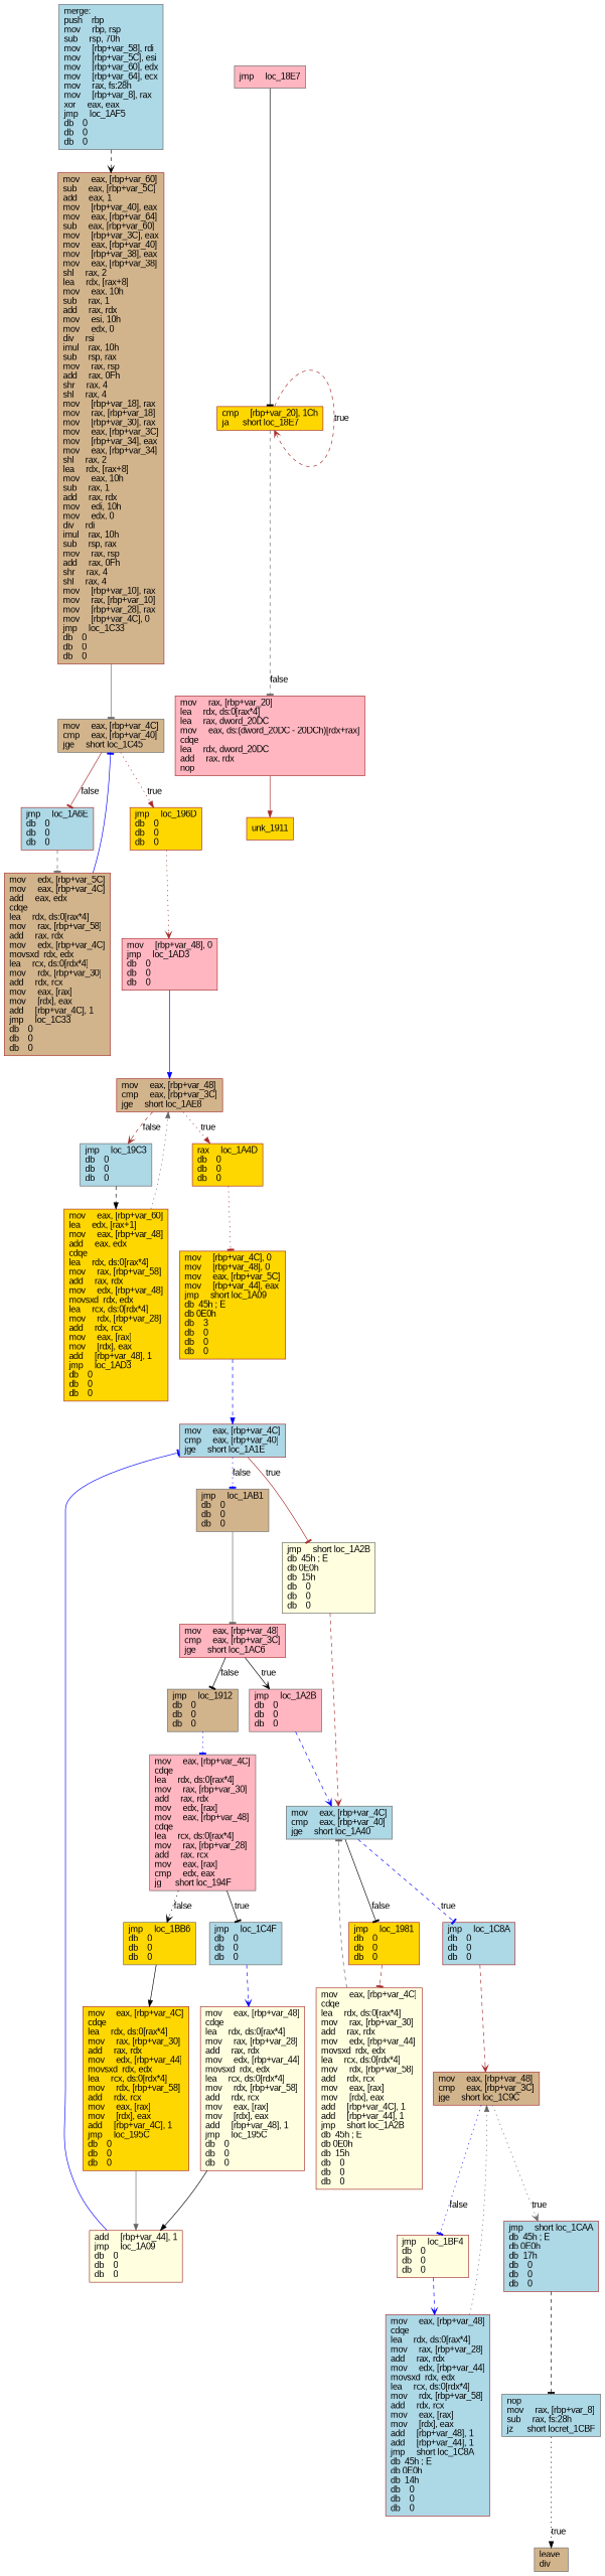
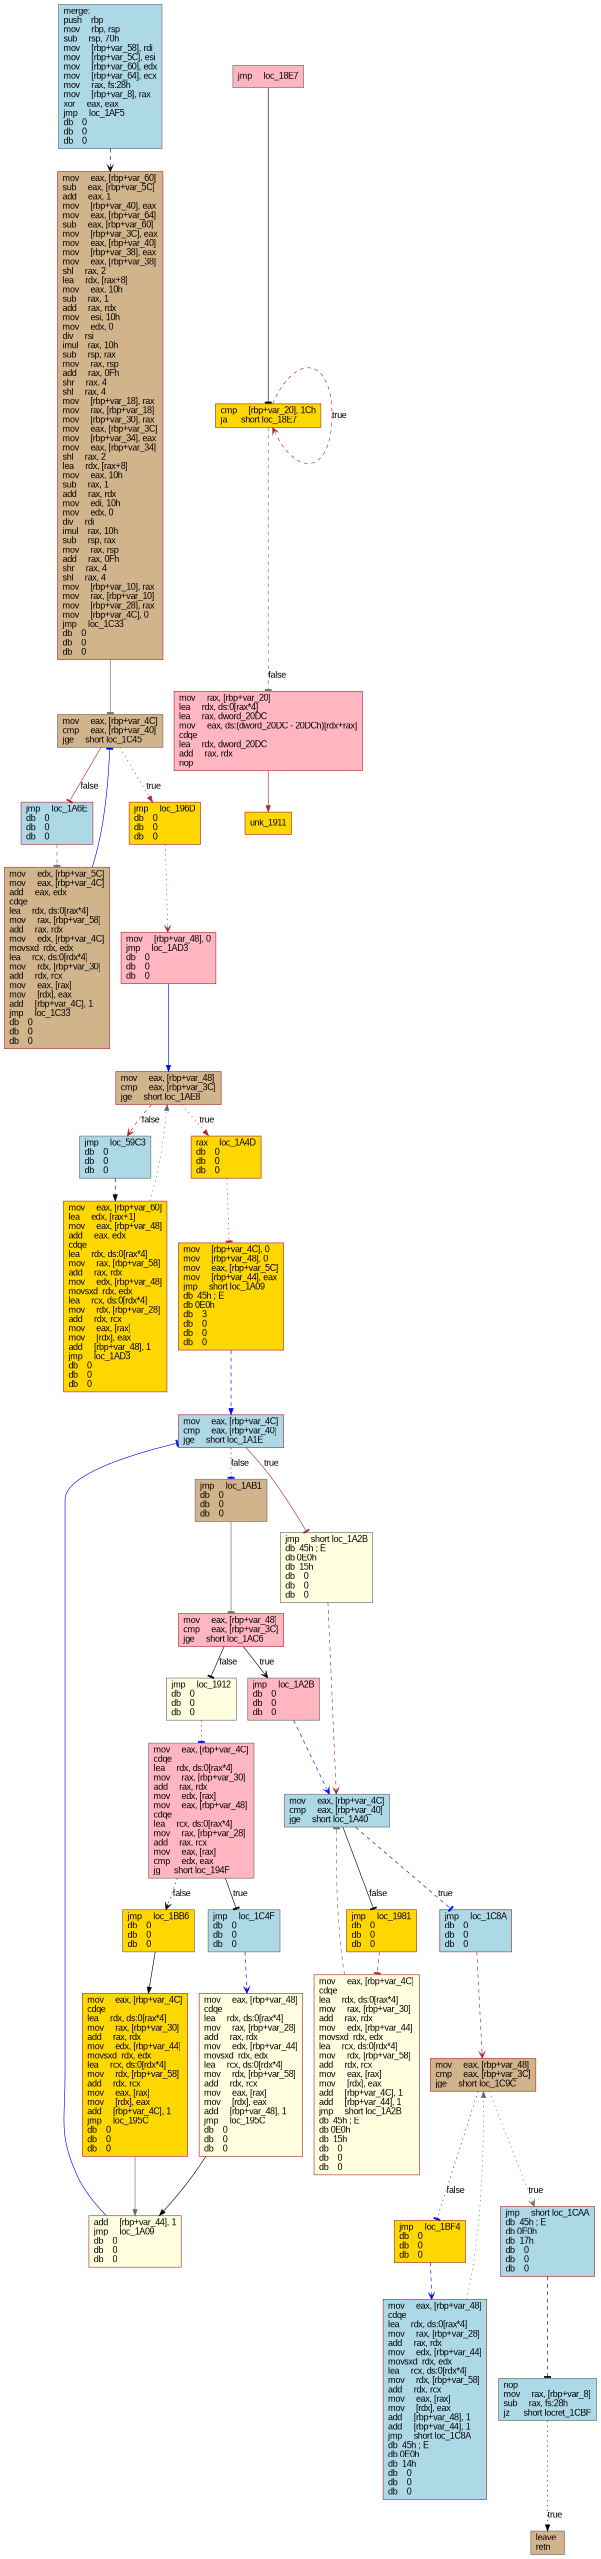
  digraph {
    fontname="Liberation Sans"
    node [color=brown fillcolor=lightblue fontname="Liberation Sans" shape=box style=filled]
    edge [arrowhead=tee color=black fontname="Liberation Sans" style=dashed]
    n1 [color=gray40 label="merge:\lpush    rbp\lmov     rbp, rsp\lsub     rsp, 70h\lmov     [rbp+var_58], rdi\lmov     [rbp+var_5C], esi\lmov     [rbp+var_60], edx\lmov     [rbp+var_64], ecx\lmov     rax, fs:28h\lmov     [rbp+var_8], rax\lxor     eax, eax\ljmp     loc_1AF5\ldb    0\ldb    0\ldb    0\l"]
    n2 [fillcolor=tan label="mov     eax, [rbp+var_60]\lsub     eax, [rbp+var_5C]\ladd     eax, 1\lmov     [rbp+var_40], eax\lmov     eax, [rbp+var_64]\lsub     eax, [rbp+var_60]\lmov     [rbp+var_3C], eax\lmov     eax, [rbp+var_40]\lmov     [rbp+var_38], eax\lmov     eax, [rbp+var_38]\lshl     rax, 2\llea     rdx, [rax+8]\lmov     eax, 10h\lsub     rax, 1\ladd     rax, rdx\lmov     esi, 10h\lmov     edx, 0\ldiv     rsi\limul    rax, 10h\lsub     rsp, rax\lmov     rax, rsp\ladd     rax, 0Fh\lshr     rax, 4\lshl     rax, 4\lmov     [rbp+var_18], rax\lmov     rax, [rbp+var_18]\lmov     [rbp+var_30], rax\lmov     eax, [rbp+var_3C]\lmov     [rbp+var_34], eax\lmov     eax, [rbp+var_34]\lshl     rax, 2\llea     rdx, [rax+8]\lmov     eax, 10h\lsub     rax, 1\ladd     rax, rdx\lmov     edi, 10h\lmov     edx, 0\ldiv     rdi\limul    rax, 10h\lsub     rsp, rax\lmov     rax, rsp\ladd     rax, 0Fh\lshr     rax, 4\lshl     rax, 4\lmov     [rbp+var_10], rax\lmov     rax, [rbp+var_10]\lmov     [rbp+var_28], rax\lmov     [rbp+var_4C], 0\ljmp     loc_1C33\ldb    0\ldb    0\ldb    0\l"]
    n3 [color=gray40 fillcolor=tan label="mov     eax, [rbp+var_4C]\lcmp     eax, [rbp+var_40]\ljge     short loc_1C45\l"]
    n4 [fillcolor=gold label="cmp     [rbp+var_20], 1Ch\lja      short loc_18E7\l"]
    n5 [fillcolor=lightpink label="mov     rax, [rbp+var_20]\llea     rdx, ds:0[rax*4]\llea     rax, dword_20DC\lmov     eax, ds:(dword_20DC - 20DCh)[rdx+rax]\lcdqe\llea     rdx, dword_20DC\ladd     rax, rdx\lnop\l"]
    n6 [fillcolor=gold label="unk_1911\l"]
    n7 [color=gray40 fillcolor=lightpink label="mov     eax, [rbp+var_4C]\lcdqe\llea     rdx, ds:0[rax*4]\lmov     rax, [rbp+var_30]\ladd     rax, rdx\lmov     edx, [rax]\lmov     eax, [rbp+var_48]\lcdqe\llea     rcx, ds:0[rax*4]\lmov     rax, [rbp+var_28]\ladd     rax, rcx\lmov     eax, [rax]\lcmp     edx, eax\ljg      short loc_194F\l"]
    n8 [color=gray40 fillcolor=gold label="jmp     loc_1BB6\ldb    0\ldb    0\ldb    0\l"]
    n9 [color=gray40 label="jmp     loc_1C4F\ldb    0\ldb    0\ldb    0\l"]
    n10 [fillcolor=gold label="mov     eax, [rbp+var_4C]\lcdqe\llea     rdx, ds:0[rax*4]\lmov     rax, [rbp+var_30]\ladd     rax, rdx\lmov     edx, [rbp+var_44]\lmovsxd  rdx, edx\llea     rcx, ds:0[rdx*4]\lmov     rdx, [rbp+var_58]\ladd     rdx, rcx\lmov     eax, [rax]\lmov     [rdx], eax\ladd     [rbp+var_4C], 1\ljmp     loc_195C\ldb    0\ldb    0\ldb    0\l"]
    n11 [fillcolor=lightyellow label="mov     eax, [rbp+var_48]\lcdqe\llea     rdx, ds:0[rax*4]\lmov     rax, [rbp+var_28]\ladd     rax, rdx\lmov     edx, [rbp+var_44]\lmovsxd  rdx, edx\llea     rcx, ds:0[rdx*4]\lmov     rdx, [rbp+var_58]\ladd     rdx, rcx\lmov     eax, [rax]\lmov     [rdx], eax\ladd     [rbp+var_48], 1\ljmp     loc_195C\ldb    0\ldb    0\ldb    0\l"]
    n12 [fillcolor=lightyellow label="add     [rbp+var_44], 1\ljmp     loc_1A09\ldb    0\ldb    0\ldb    0\l"]
    n13 [label="mov     eax, [rbp+var_4C]\lcmp     eax, [rbp+var_40]\ljge     short loc_1A1E\l"]
    n14 [color=gray40 fillcolor=tan label="jmp     loc_1AB1\ldb    0\ldb    0\ldb    0\l"]
    n15 [color=gray40 fillcolor=lightyellow label="jmp     short loc_1A2B\ldb  45h ; E\ldb 0E0h\ldb  15h\ldb    0\ldb    0\ldb    0\l"]
    n16 [fillcolor=lightpink label="mov     [rbp+var_48], 0\ljmp     loc_1AD3\ldb    0\ldb    0\ldb    0\l"]
    n17 [fillcolor=tan label="mov     eax, [rbp+var_48]\lcmp     eax, [rbp+var_3C]\ljge     short loc_1AE8\l"]
-   n18 [color=gray40 label="jmp     loc_19C3\ldb    0\ldb    0\ldb    0\l"]
+   n18 [color=gray40 label="jmp     loc_59C3\ldb    0\ldb    0\ldb    0\l"]
    n19 [fillcolor=gold label="rax     loc_1A4D\ldb    0\ldb    0\ldb    0\l"]
    n20 [fillcolor=lightyellow label="mov     eax, [rbp+var_4C]\lcdqe\llea     rdx, ds:0[rax*4]\lmov     rax, [rbp+var_30]\ladd     rax, rdx\lmov     edx, [rbp+var_44]\lmovsxd  rdx, edx\llea     rcx, ds:0[rdx*4]\lmov     rdx, [rbp+var_58]\ladd     rdx, rcx\lmov     eax, [rax]\lmov     [rdx], eax\ladd     [rbp+var_4C], 1\ladd     [rbp+var_44], 1\ljmp     short loc_1A2B\ldb  45h ; E\ldb 0E0h\ldb  15h\ldb    0\ldb    0\ldb    0\l"]
    n21 [color=gray40 label="mov     eax, [rbp+var_4C]\lcmp     eax, [rbp+var_40]\ljge     short loc_1A40\l"]
    n22 [fillcolor=gold label="jmp     loc_1981\ldb    0\ldb    0\ldb    0\l"]
    n23 [label="jmp     loc_1C8A\ldb    0\ldb    0\ldb    0\l"]
    n24 [fillcolor=gold label="mov     eax, [rbp+var_60]\llea     edx, [rax+1]\lmov     eax, [rbp+var_48]\ladd     eax, edx\lcdqe\llea     rdx, ds:0[rax*4]\lmov     rax, [rbp+var_58]\ladd     rax, rdx\lmov     edx, [rbp+var_48]\lmovsxd  rdx, edx\llea     rcx, ds:0[rdx*4]\lmov     rdx, [rbp+var_28]\ladd     rdx, rcx\lmov     eax, [rax]\lmov     [rdx], eax\ladd     [rbp+var_48], 1\ljmp     loc_1AD3\ldb    0\ldb    0\ldb    0\l"]
    n25 [fillcolor=lightpink label="mov     eax, [rbp+var_48]\lcmp     eax, [rbp+var_3C]\ljge     short loc_1AC6\l"]
-   n26 [color=gray40 fillcolor=tan label="jmp     loc_1912\ldb    0\ldb    0\ldb    0\l"]
+   n26 [color=gray40 fillcolor=lightyellow label="jmp     loc_1912\ldb    0\ldb    0\ldb    0\l"]
    n27 [color=gray40 fillcolor=lightpink label="jmp     loc_1A2B\ldb    0\ldb    0\ldb    0\l"]
    n28 [fillcolor=tan label="mov     eax, [rbp+var_48]\lcmp     eax, [rbp+var_3C]\ljge     short loc_1C9C\l"]
-   n29 [fillcolor=lightyellow label="jmp     loc_1BF4\ldb    0\ldb    0\ldb    0\l"]
+   n29 [fillcolor=gold label="jmp     loc_1BF4\ldb    0\ldb    0\ldb    0\l"]
    n30 [label="jmp     short loc_1CAA\ldb  45h ; E\ldb 0E0h\ldb  17h\ldb    0\ldb    0\ldb    0\l"]
    n31 [fillcolor=gold label="mov     [rbp+var_4C], 0\lmov     [rbp+var_48], 0\lmov     eax, [rbp+var_5C]\lmov     [rbp+var_44], eax\ljmp     short loc_1A09\ldb  45h ; E\ldb 0E0h\ldb    3\ldb    0\ldb    0\ldb    0\l"]
    n32 [fillcolor=tan label="mov     edx, [rbp+var_5C]\lmov     eax, [rbp+var_4C]\ladd     eax, edx\lcdqe\llea     rdx, ds:0[rax*4]\lmov     rax, [rbp+var_58]\ladd     rax, rdx\lmov     edx, [rbp+var_4C]\lmovsxd  rdx, edx\llea     rcx, ds:0[rdx*4]\lmov     rdx, [rbp+var_30]\ladd     rdx, rcx\lmov     eax, [rax]\lmov     [rdx], eax\ladd     [rbp+var_4C], 1\ljmp     loc_1C33\ldb    0\ldb    0\ldb    0\l"]
    n33 [label="jmp     loc_1A6E\ldb    0\ldb    0\ldb    0\l"]
    n34 [fillcolor=gold label="jmp     loc_196D\ldb    0\ldb    0\ldb    0\l"]
    n35 [label="mov     eax, [rbp+var_48]\lcdqe\llea     rdx, ds:0[rax*4]\lmov     rax, [rbp+var_28]\ladd     rax, rdx\lmov     edx, [rbp+var_44]\lmovsxd  rdx, edx\llea     rcx, ds:0[rdx*4]\lmov     rdx, [rbp+var_58]\ladd     rdx, rcx\lmov     eax, [rax]\lmov     [rdx], eax\ladd     [rbp+var_48], 1\ladd     [rbp+var_44], 1\ljmp     short loc_1C8A\ldb  45h ; E\ldb 0E0h\ldb  14h\ldb    0\ldb    0\ldb    0\l"]
    n36 [color=gray40 label="nop\lmov     rax, [rbp+var_8]\lsub     rax, fs:28h\ljz      short locret_1CBF\l"]
-   n37 [color=gray40 fillcolor=tan label="leave\ldiv\l"]
+   n37 [color=gray40 fillcolor=tan label="leave\lretn\l"]
    n38 [color=gray40 fillcolor=lightpink label="jmp     loc_18E7\l"]
    n1 -> n2 [arrowhead=vee]
    n2 -> n3 [color=gray40 style=solid]
    n3 -> n33 [color=brown label=false style=solid]
    n3 -> n34 [arrowhead=normal color=brown label=true style=dotted]
    n4 -> n4 [arrowhead=vee color=brown label=true]
    n4 -> n5 [color=gray40 label=false]
    n5 -> n6 [arrowhead=normal color=brown style=solid]
    n7 -> n8 [arrowhead=vee label=false style=dotted]
    n7 -> n9 [label=true style=solid]
    n8 -> n10 [arrowhead=normal style=solid]
    n9 -> n11 [arrowhead=vee color=blue]
    n10 -> n12 [arrowhead=normal color=gray40 style=solid]
    n11 -> n12 [arrowhead=normal style=solid]
    n12 -> n13 [color=blue style=solid]
    n13 -> n14 [color=blue label=false style=dotted]
    n13 -> n15 [color=brown label=true style=solid]
    n14 -> n25 [color=gray40 style=solid]
    n15 -> n21 [arrowhead=vee color=brown]
    n16 -> n17 [arrowhead=normal color=blue style=solid]
    n17 -> n18 [arrowhead=vee color=brown label=false]
    n17 -> n19 [arrowhead=normal color=brown label=true style=dotted]
    n18 -> n24 [arrowhead=normal]
    n19 -> n31 [color=brown style=dotted]
    n20 -> n21 [color=gray40]
    n21 -> n22 [label=false style=solid]
    n21 -> n23 [color=blue label=true]
    n22 -> n20 [color=brown]
    n23 -> n28 [arrowhead=vee color=brown]
    n24 -> n17 [arrowhead=normal color=gray40 style=dotted]
    n25 -> n26 [label=false style=solid]
    n25 -> n27 [arrowhead=vee label=true style=solid]
    n26 -> n7 [color=blue style=dotted]
    n27 -> n21 [arrowhead=vee color=blue]
    n28 -> n29 [color=blue label=false style=dotted]
    n28 -> n30 [arrowhead=vee color=gray40 label=true style=dotted]
    n29 -> n35 [arrowhead=vee color=blue]
    n30 -> n36
    n31 -> n13 [arrowhead=normal color=blue]
    n32 -> n3 [color=blue style=solid]
    n33 -> n32 [color=gray40]
    n34 -> n16 [arrowhead=vee color=brown style=dotted]
    n35 -> n28 [arrowhead=normal color=gray40 style=dotted]
    n36 -> n37 [arrowhead=normal label=true style=dotted]
    n38 -> n4 [style=solid]
  }
